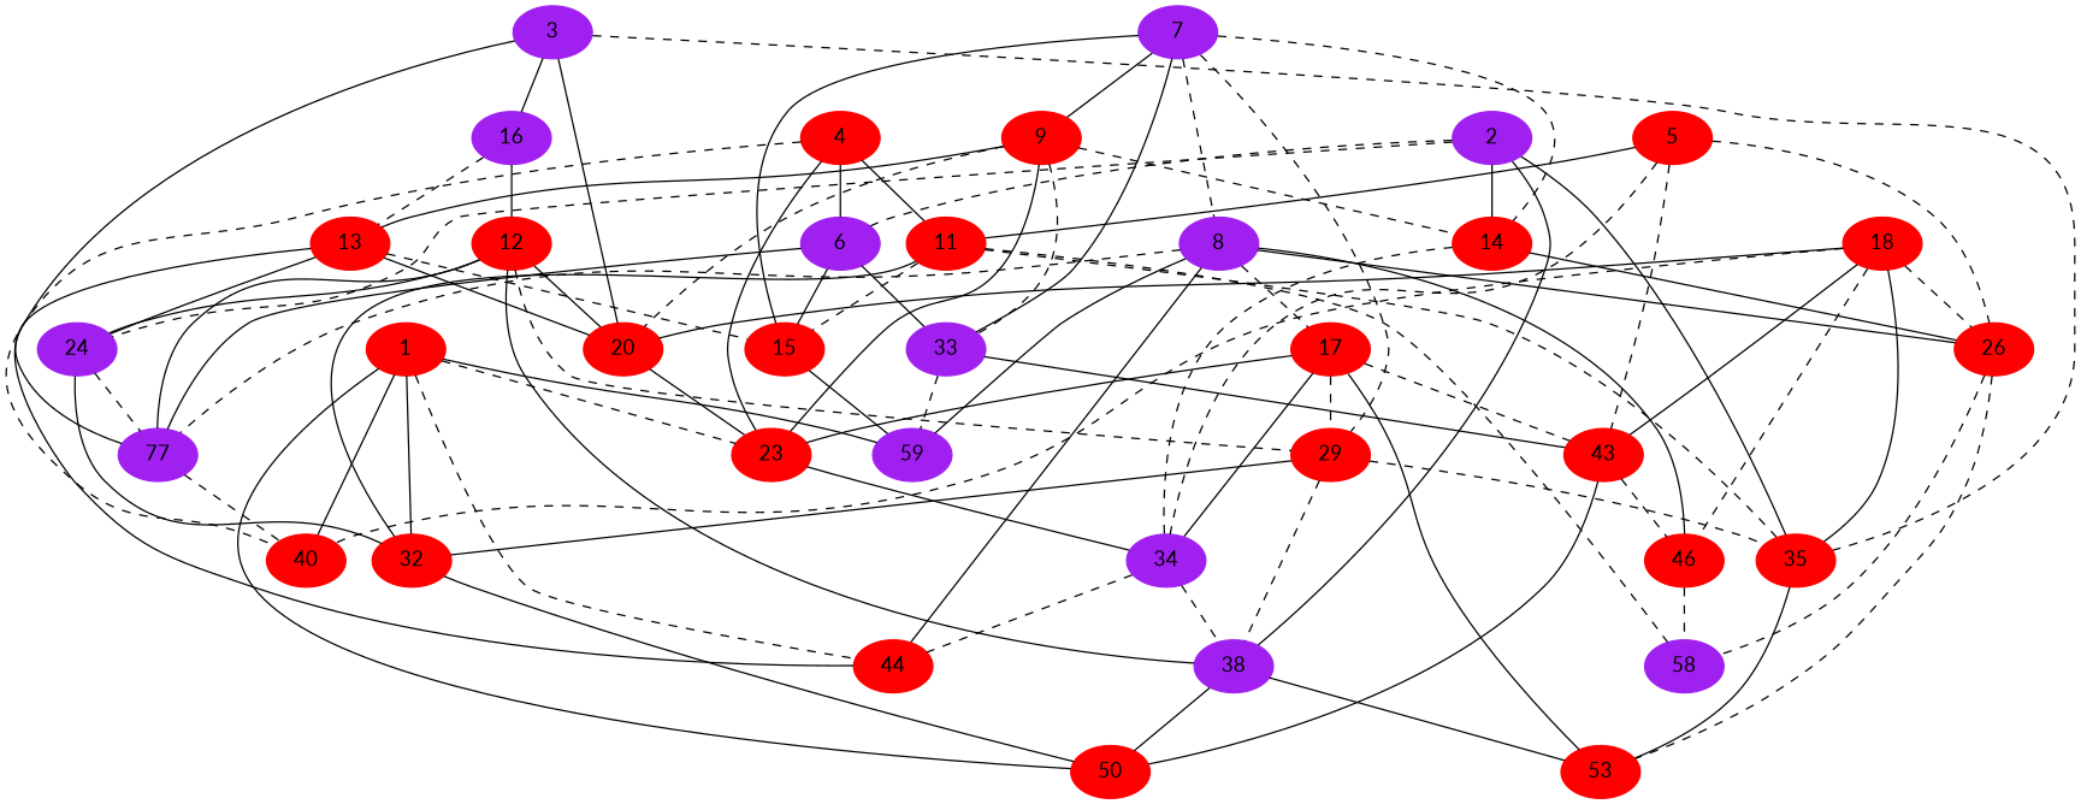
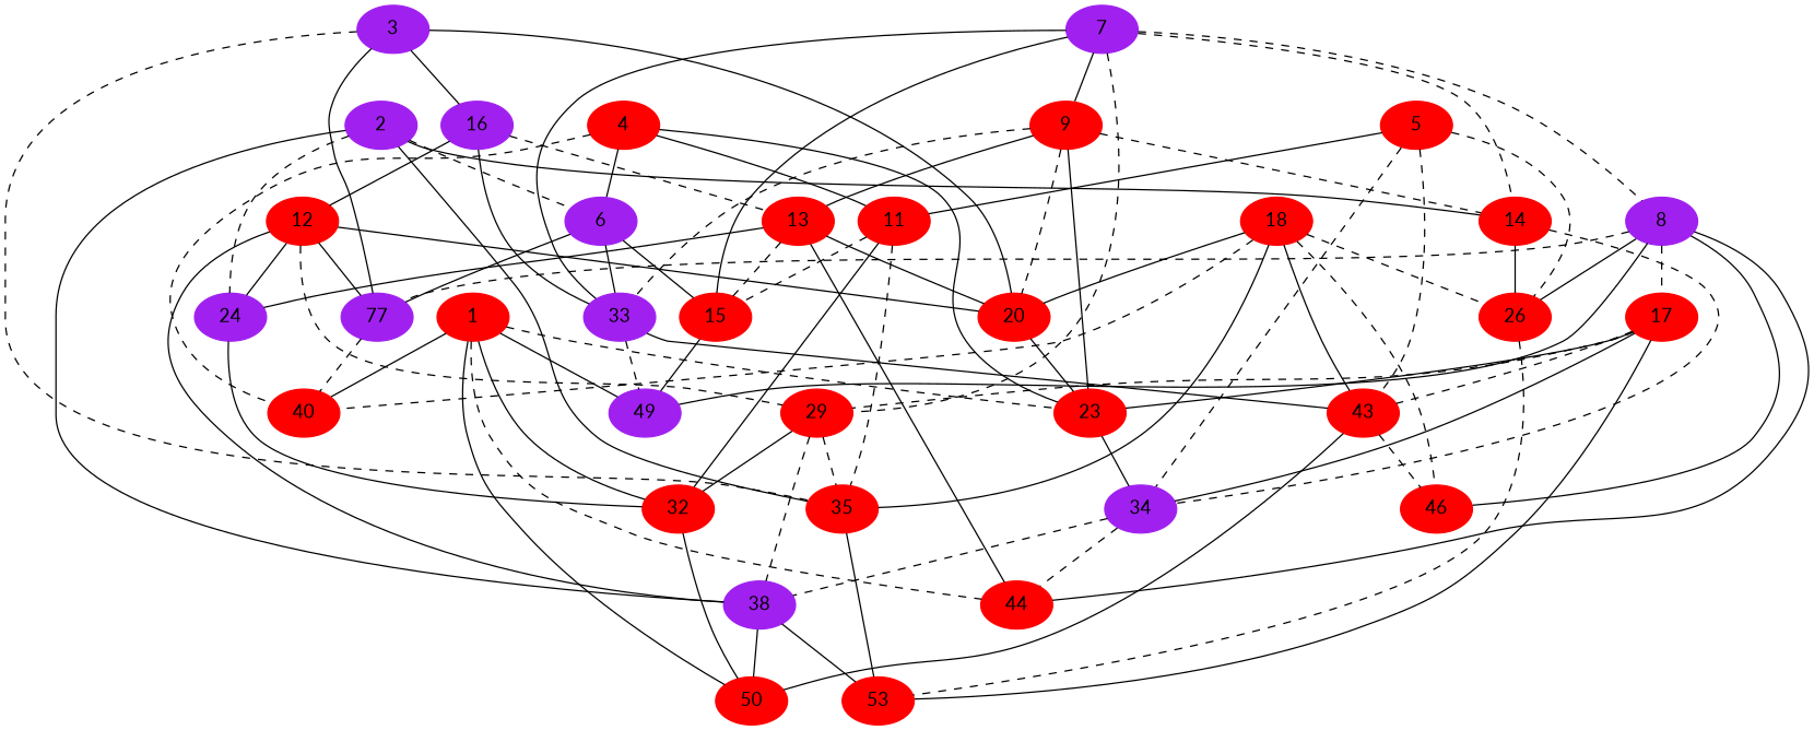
  graph {
    fontname=Lato
    node [color=red fontname=Lato style=filled]
    edge [fontname=Lato style=solid]
    1 [super="+37"]
    23 [super="+36"]
    32 [super="+54"]
    40
    44
    50
-   59 [color=purple]
+   59 [color=purple label=49]
    34 [color=purple super="+42"]
    2 [color=purple super="+28"]
    6 [color=purple super="+48"]
    14 [super="+21"]
    24 [color=purple super="+39"]
    35 [super="+47"]
    38 [color=purple super="+60"]
    n15 [color=purple label=77 super="+49"]
    15 [super="+30"]
    33 [color=purple super="+55"]
    26 [super="+31"]
    53
    3 [color=purple]
    n21 [color=purple label=16]
    20 [super="+25"]
    13 [super="+41"]
    12 [super="+19"]
    4
    11 [super="+22"]
-   58 [color=purple]
    5
    43 [super="+52"]
    46
    7 [color=purple super="+51"]
    8 [color=purple super="+16"]
    9 [super="+56"]
    29 [super="+45"]
    17 [super="+57"]
    18 [super="+61"]
    1 -- 23 [style=dashed]
    1 -- 32
    1 -- 40
    1 -- 44 [style=dashed]
    1 -- 50
    1 -- 59
    23 -- 34
    32 -- 50
    34 -- 44 [style=dashed]
    34 -- 38 [style=dashed]
    2 -- 6 [style=dashed]
    2 -- 14 [weight=2]
    2 -- 24 [style=dashed]
    2 -- 35
    2 -- 38
    6 -- n15
    6 -- 15 [weight=2]
    6 -- 33
    14 -- 34 [style=dashed]
    14 -- 26
    24 -- 32 [weight=2]
-   24 -- n15 [style=dashed]
    35 -- 53
    38 -- 50
    38 -- 53
    n15 -- 40 [style=dashed]
    15 -- 59
    33 -- 59 [style=dashed]
    33 -- 43
    26 -- 53 [style=dashed]
-   26 -- 58 [style=dashed]
    3 -- 35 [style=dashed]
    3 -- n15
    3 -- n21
    3 -- 20
+   n21 -- 33
    n21 -- 13 [style=dashed]
    n21 -- 12
    20 -- 23
    13 -- 44
    13 -- 24
    13 -- 15 [style=dashed]
    13 -- 20
    12 -- 24
    12 -- 38
    12 -- n15
    12 -- 20
    12 -- 29 [style=dashed]
    4 -- 23
    4 -- 40 [style=dashed]
    4 -- 6
    4 -- 11
    11 -- 32
    11 -- 35 [style=dashed]
    11 -- 15 [style=dashed]
-   11 -- 58 [style=dashed]
    5 -- 34 [style=dashed]
    5 -- 26 [style=dashed]
    5 -- 11
    5 -- 43 [style=dashed]
    43 -- 50
    43 -- 46 [style=dashed]
-   46 -- 58 [style=dashed]
    7 -- 14 [style=dashed]
    7 -- 15
    7 -- 33
    7 -- 8 [style=dashed]
    7 -- 9
    7 -- 29 [style=dashed]
    8 -- 44
    8 -- 59
    8 -- n15 [style=dashed]
    8 -- 26
    8 -- 46
    8 -- 17 [style=dashed]
    9 -- 23
    9 -- 14 [style=dashed]
    9 -- 33 [style=dashed]
    9 -- 20 [style=dashed]
    9 -- 13
    29 -- 32
    29 -- 35 [style=dashed]
    29 -- 38 [style=dashed]
    17 -- 23
    17 -- 34
    17 -- 53
    17 -- 43 [style=dashed]
    17 -- 29 [style=dashed]
    18 -- 40 [style=dashed]
    18 -- 35
    18 -- 26 [style=dashed]
    18 -- 20
    18 -- 43
    18 -- 46 [style=dashed]
  }
